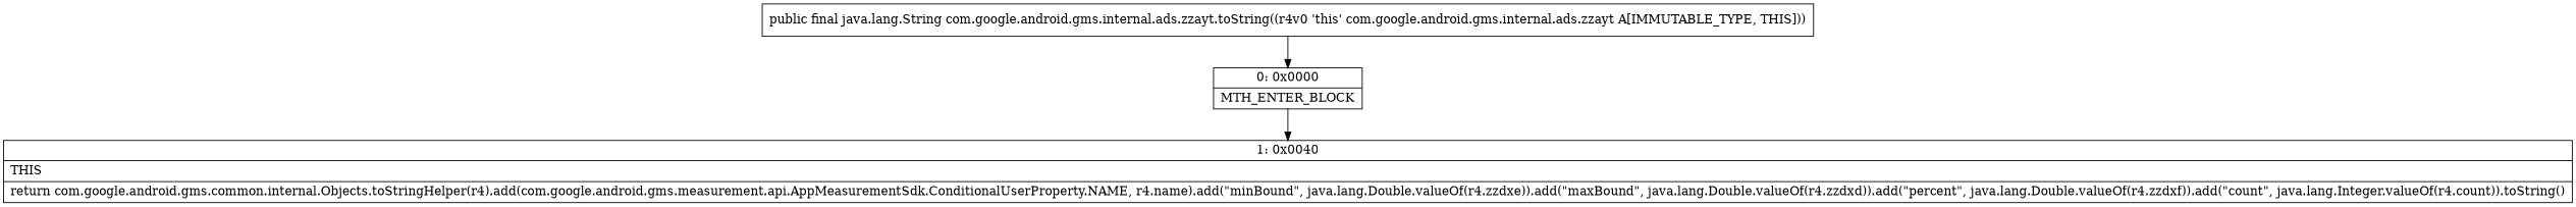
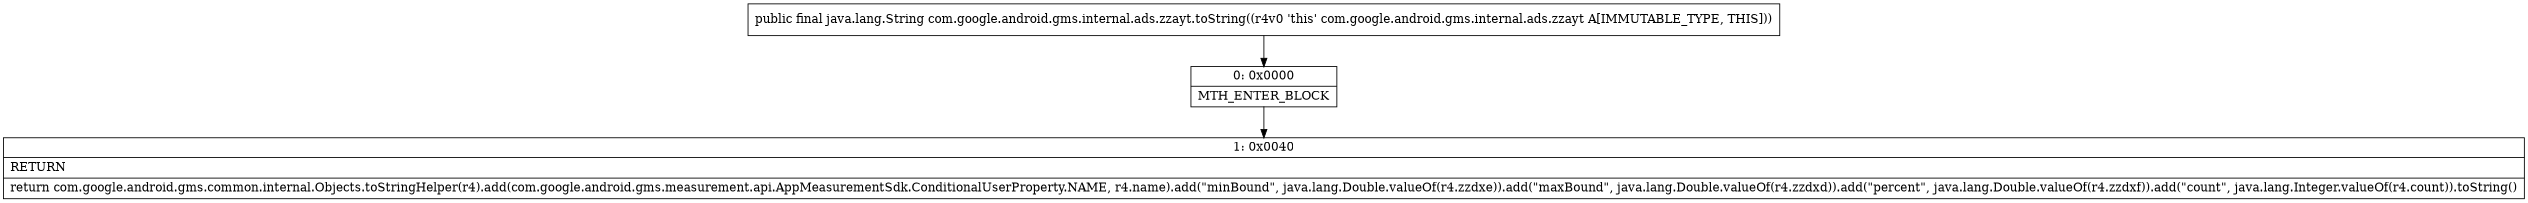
  digraph {
    node [shape=record]
    n1 [label="{0\:\ 0x0000|MTH_ENTER_BLOCK\l}"]
-   n2 [label="{1\:\ 0x0040|THIS\l|return com.google.android.gms.common.internal.Objects.toStringHelper(r4).add(com.google.android.gms.measurement.api.AppMeasurementSdk.ConditionalUserProperty.NAME, r4.name).add(\"minBound\", java.lang.Double.valueOf(r4.zzdxe)).add(\"maxBound\", java.lang.Double.valueOf(r4.zzdxd)).add(\"percent\", java.lang.Double.valueOf(r4.zzdxf)).add(\"count\", java.lang.Integer.valueOf(r4.count)).toString()\l}"]
+   n2 [label="{1\:\ 0x0040|RETURN\l|return com.google.android.gms.common.internal.Objects.toStringHelper(r4).add(com.google.android.gms.measurement.api.AppMeasurementSdk.ConditionalUserProperty.NAME, r4.name).add(\"minBound\", java.lang.Double.valueOf(r4.zzdxe)).add(\"maxBound\", java.lang.Double.valueOf(r4.zzdxd)).add(\"percent\", java.lang.Double.valueOf(r4.zzdxf)).add(\"count\", java.lang.Integer.valueOf(r4.count)).toString()\l}"]
    n3 [label="{public final java.lang.String com.google.android.gms.internal.ads.zzayt.toString((r4v0 'this' com.google.android.gms.internal.ads.zzayt A[IMMUTABLE_TYPE, THIS])) }"]
    n1 -> n2
    n3 -> n1
  }
